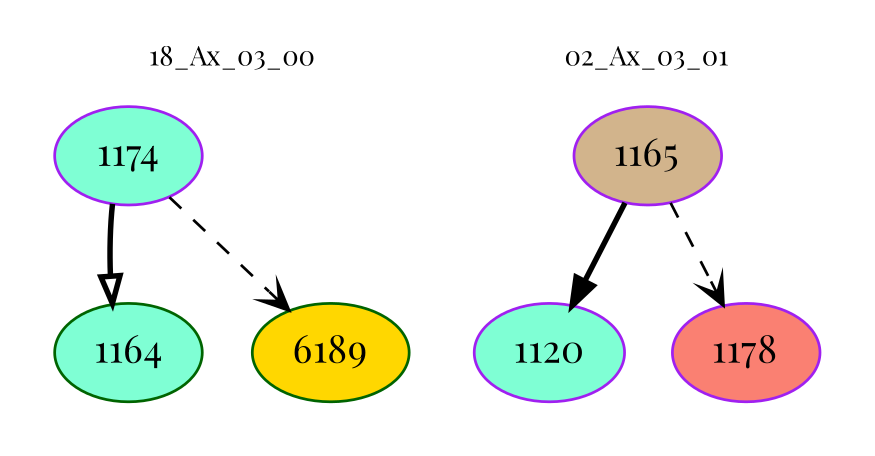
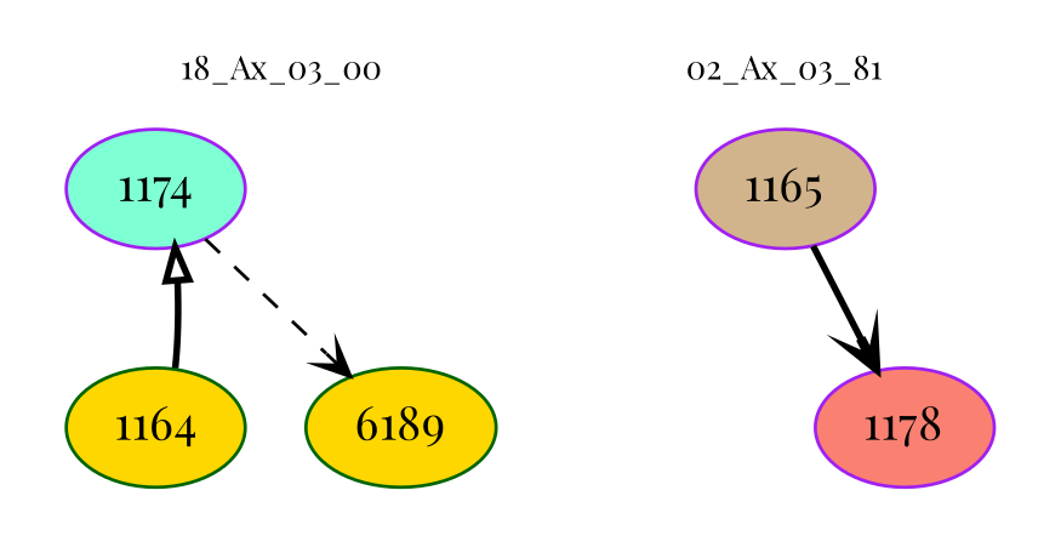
  digraph {
    fontname="Playfair Display"
    node [color=purple fillcolor=aquamarine fontname="Playfair Display" style=filled]
    edge [arrowhead=vee color=black fontname="Playfair Display" style=bold]
    n1 [label=1174]
-   n2 [color=darkgreen label=1164]
+   n2 [color=darkgreen fillcolor=gold label=1164]
    n3 [color=darkgreen fillcolor=gold label=6189]
    n4 [fillcolor=tan label=1165]
-   n5 [label=1120]
    n6 [fillcolor=salmon label=1178]
    subgraph cluster_1 {
      color=white
      fontsize=10
      label="18_Ax_03_00"
      n1
      n2
      n3
    }
    subgraph cluster_2 {
      color=white
      fontsize=10
-     label="02_Ax_03_01"
+     label="02_Ax_03_81"
      n4
-     n5
      n6
    }
-   n1 -> n2 [arrowhead=onormal]
+   n2 -> n1 [arrowhead=onormal]
    n1 -> n3 [style=dashed]
-   n4 -> n5 [arrowhead=normal]
-   n4 -> n6 [style=dashed]
+   n4 -> n6
  }
